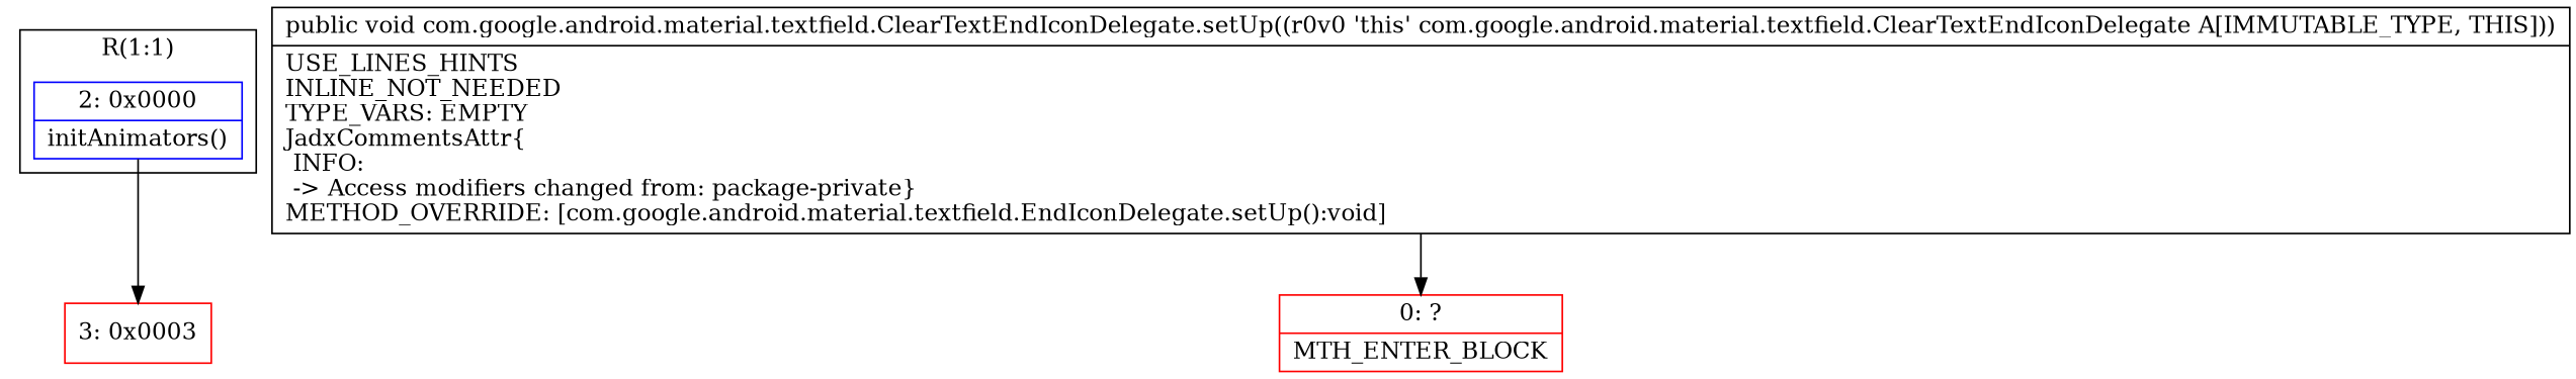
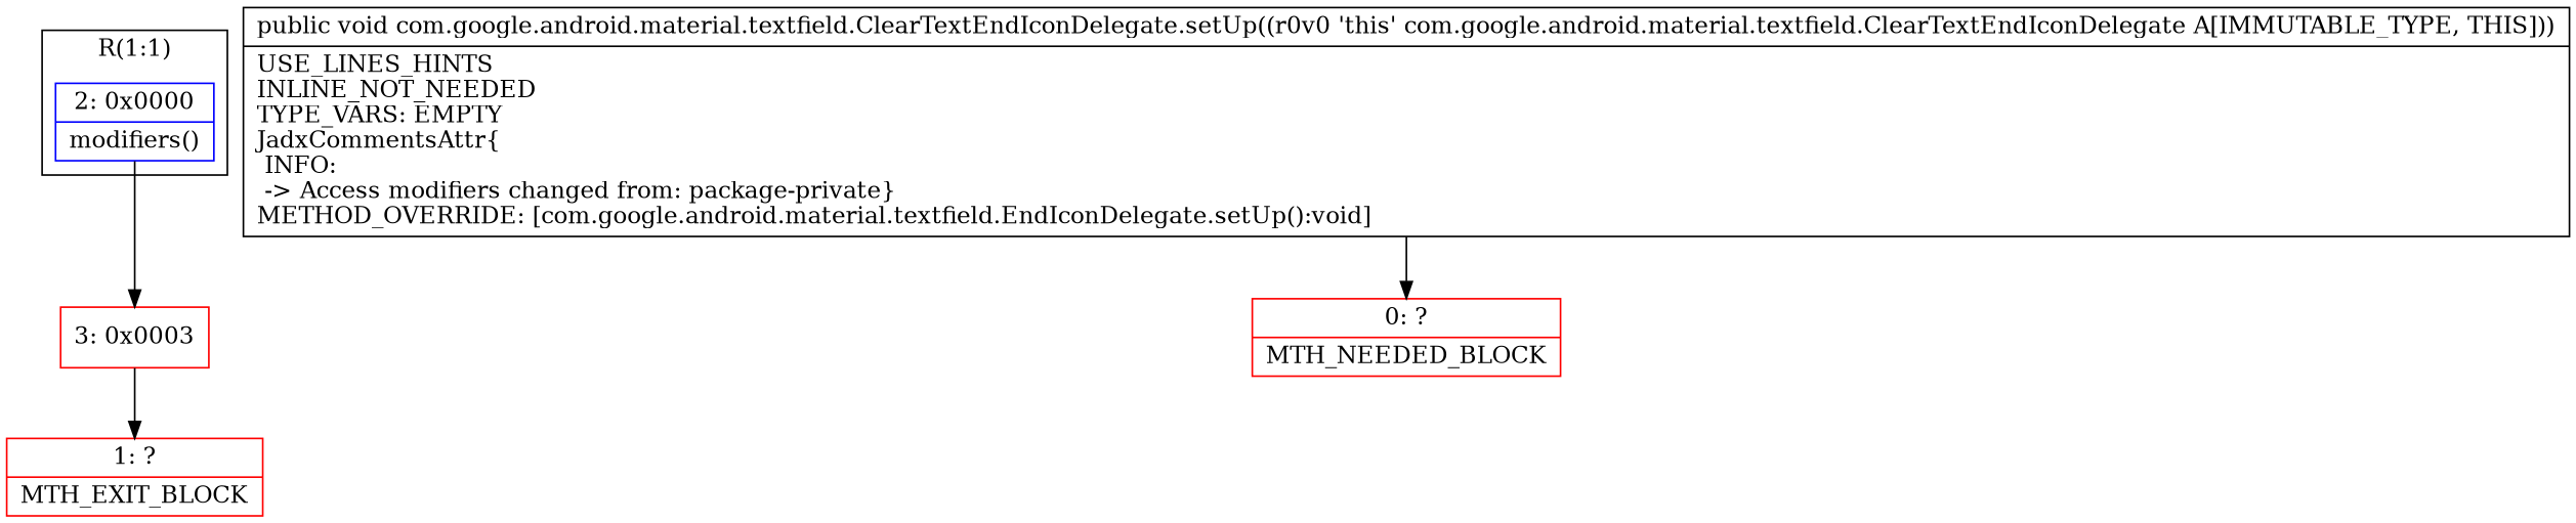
  digraph {
    node [color=red shape=record]
-   n1 [color=blue label="{2\:\ 0x0000|initAnimators()\l}"]
+   n1 [color=blue label="{2\:\ 0x0000|modifiers()\l}"]
    n2 [label="{3\:\ 0x0003}"]
-   n4 [label="{0\:\ ?|MTH_ENTER_BLOCK\l}"]
+   n3 [label="{1\:\ ?|MTH_EXIT_BLOCK\l}"]
+   n4 [label="{0\:\ ?|MTH_NEEDED_BLOCK\l}"]
    n5 [label="{public void com.google.android.material.textfield.ClearTextEndIconDelegate.setUp((r0v0 'this' com.google.android.material.textfield.ClearTextEndIconDelegate A[IMMUTABLE_TYPE, THIS]))  | USE_LINES_HINTS\lINLINE_NOT_NEEDED\lTYPE_VARS: EMPTY\lJadxCommentsAttr\{\l INFO: \l \-\> Access modifiers changed from: package\-private\}\lMETHOD_OVERRIDE: [com.google.android.material.textfield.EndIconDelegate.setUp():void]\l}" color=""]
    subgraph cluster_1 {
      label="R(1:1)"
      n1
    }
    n1 -> n2
+   n2 -> n3
    n5 -> n4
  }
